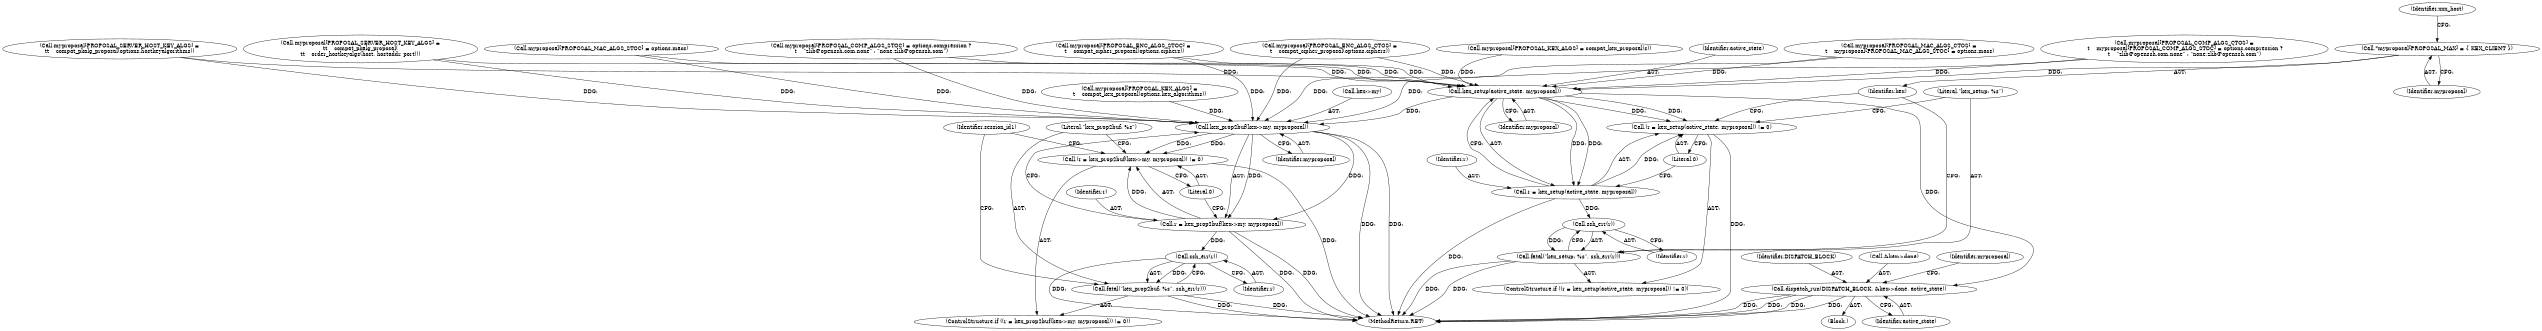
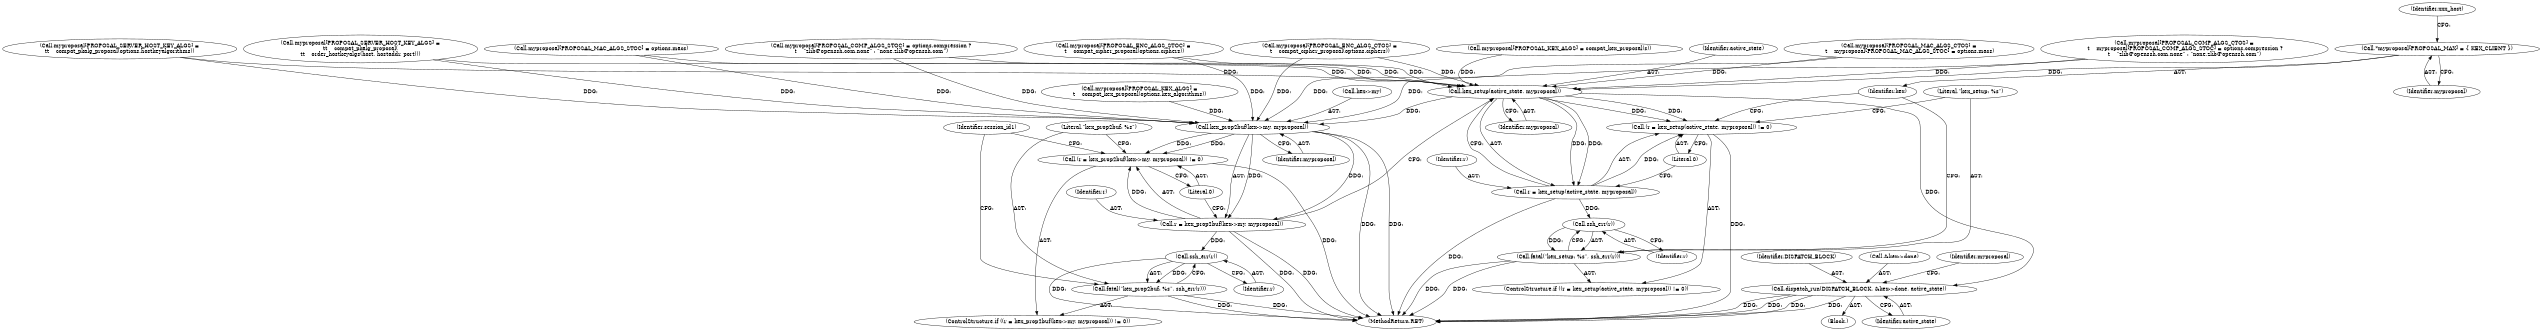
  digraph {
    n1 [label="(Call,*myproposal[PROPOSAL_MAX] = { KEX_CLIENT })"]
    n2 [label="(Call,kex_setup(active_state, myproposal))"]
    n3 [label="(Identifier,myproposal)"]
    n4 [label="(Identifier,kex)"]
    n5 [label="(Call,(r = kex_setup(active_state, myproposal)) != 0)"]
    n6 [label="(Call,r = kex_setup(active_state, myproposal))"]
    n7 [label="(Call,dispatch_run(DISPATCH_BLOCK, &kex->done, active_state))"]
    n8 [label="(Call,kex_prop2buf(kex->my, myproposal))"]
    n9 [label="(Identifier,myproposal)"]
    n10 [label="(Block,)"]
    n11 [label="(ControlStructure,if ((r = kex_setup(active_state, myproposal)) != 0))"]
    n12 [label="(Literal,0)"]
    n13 [label="(MethodReturn,RET)"]
    n14 [label="(Call,ssh_err(r))"]
    n15 [label="(Identifier,active_state)"]
    n16 [label="(Call,(r = kex_prop2buf(kex->my, myproposal)) != 0)"]
    n17 [label="(Call,r = kex_prop2buf(kex->my, myproposal))"]
    n18 [label="(Identifier,myproposal)"]
    n19 [label="(Call,fatal(\"kex_setup: %s\", ssh_err(r)))"]
    n20 [label="(Identifier,r)"]
    n21 [label="(Literal,0)"]
    n22 [label="(ControlStructure,if ((r = kex_prop2buf(kex->my, myproposal)) != 0))"]
    n23 [label="(Call,ssh_err(r))"]
    n24 [label="(Call,fatal(\"kex_prop2buf: %s\", ssh_err(r)))"]
    n25 [label="(Identifier,r)"]
    n26 [label="(Call,myproposal[PROPOSAL_KEX_ALGS] = compat_kex_proposal(s))"]
    n27 [label="(Call,myproposal[PROPOSAL_SERVER_HOST_KEY_ALGS] =\n\t\t    compat_pkalg_proposal(options.hostkeyalgorithms))"]
    n28 [label="(Identifier,session_id1)"]
    n29 [label="(Literal,\"kex_setup: %s\")"]
    n30 [label="(Call,myproposal[PROPOSAL_SERVER_HOST_KEY_ALGS] =\n\t\t    compat_pkalg_proposal(\n\t\t    order_hostkeyalgs(host, hostaddr, port)))"]
    n31 [label="(Call,myproposal[PROPOSAL_MAC_ALGS_STOC] = options.macs)"]
    n32 [label="(Identifier,xxx_host)"]
    n33 [label="(Call,myproposal[PROPOSAL_ENC_ALGS_STOC] =\n \t    compat_cipher_proposal(options.ciphers))"]
    n34 [label="(Call,kex->my)"]
    n35 [label="(Literal,\"kex_prop2buf: %s\")"]
    n36 [label="(Identifier,DISPATCH_BLOCK)"]
    n37 [label="(Call,myproposal[PROPOSAL_MAC_ALGS_CTOS] =\n \t    myproposal[PROPOSAL_MAC_ALGS_STOC] = options.macs)"]
    n38 [label="(Call,myproposal[PROPOSAL_COMP_ALGS_STOC] = options.compression ?\n\t    \"zlib@openssh.com,none\" : \"none,zlib@openssh.com\")"]
    n39 [label="(Call,myproposal[PROPOSAL_KEX_ALGS] =\n\t    compat_kex_proposal(options.kex_algorithms))"]
    n40 [label="(Identifier,active_state)"]
    n41 [label="(Identifier,r)"]
    n42 [label="(Call,myproposal[PROPOSAL_ENC_ALGS_CTOS] =\n\t    compat_cipher_proposal(options.ciphers))"]
    n43 [label="(Identifier,r)"]
    n44 [label="(Call,&kex->done)"]
    n45 [label="(Identifier,myproposal)"]
    n46 [label="(Call,myproposal[PROPOSAL_COMP_ALGS_CTOS] =\n \t    myproposal[PROPOSAL_COMP_ALGS_STOC] = options.compression ?\n\t    \"zlib@openssh.com,none\" : \"none,zlib@openssh.com\")"]
    n1 -> n2 [label="DDG: "]
    n1 -> n3 [label="CFG: "]
    n1 -> n4 [label="AST: "]
    n2 -> n5 [label="DDG: "]
    n2 -> n5 [label="DDG: "]
    n2 -> n6 [label="AST: "]
    n2 -> n6 [label="DDG: "]
    n2 -> n6 [label="DDG: "]
    n2 -> n7 [label="DDG: "]
    n2 -> n8 [label="DDG: "]
    n2 -> n9 [label="CFG: "]
    n3 -> n1 [label="AST: "]
    n4 -> n5 [label="CFG: "]
    n4 -> n19 [label="CFG: "]
    n5 -> n11 [label="AST: "]
    n5 -> n12 [label="CFG: "]
    n5 -> n13 [label="DDG: "]
    n6 -> n2 [label="CFG: "]
    n6 -> n5 [label="AST: "]
    n6 -> n5 [label="DDG: "]
    n6 -> n13 [label="DDG: "]
    n6 -> n14 [label="DDG: "]
    n7 -> n10 [label="AST: "]
    n7 -> n13 [label="DDG: "]
    n7 -> n13 [label="DDG: "]
    n7 -> n13 [label="DDG: "]
    n7 -> n13 [label="DDG: "]
    n7 -> n15 [label="CFG: "]
    n8 -> n13 [label="DDG: "]
    n8 -> n13 [label="DDG: "]
    n8 -> n16 [label="DDG: "]
    n8 -> n16 [label="DDG: "]
    n8 -> n17 [label="AST: "]
    n8 -> n17 [label="DDG: "]
    n8 -> n17 [label="DDG: "]
    n8 -> n18 [label="CFG: "]
    n9 -> n2 [label="AST: "]
    n12 -> n5 [label="AST: "]
    n12 -> n6 [label="CFG: "]
    n14 -> n19 [label="AST: "]
    n14 -> n19 [label="DDG: "]
    n14 -> n20 [label="CFG: "]
    n15 -> n7 [label="AST: "]
    n16 -> n13 [label="DDG: "]
    n16 -> n21 [label="CFG: "]
    n16 -> n22 [label="AST: "]
-   n17 -> n8 [label="CFG: "]
+   n17 -> n2 [label="CFG: "]
    n17 -> n13 [label="DDG: "]
    n17 -> n13 [label="DDG: "]
    n17 -> n16 [label="AST: "]
    n17 -> n16 [label="DDG: "]
    n17 -> n23 [label="DDG: "]
    n18 -> n8 [label="AST: "]
    n19 -> n11 [label="AST: "]
    n19 -> n13 [label="DDG: "]
    n19 -> n13 [label="DDG: "]
    n19 -> n14 [label="CFG: "]
    n20 -> n14 [label="AST: "]
    n21 -> n16 [label="AST: "]
    n21 -> n17 [label="CFG: "]
    n23 -> n13 [label="DDG: "]
    n23 -> n24 [label="AST: "]
    n23 -> n24 [label="DDG: "]
    n23 -> n25 [label="CFG: "]
    n24 -> n13 [label="DDG: "]
    n24 -> n13 [label="DDG: "]
    n24 -> n22 [label="AST: "]
    n24 -> n23 [label="CFG: "]
    n25 -> n23 [label="AST: "]
    n26 -> n2 [label="DDG: "]
    n27 -> n2 [label="DDG: "]
    n27 -> n8 [label="DDG: "]
    n28 -> n16 [label="CFG: "]
    n28 -> n24 [label="CFG: "]
    n29 -> n5 [label="CFG: "]
    n29 -> n19 [label="AST: "]
    n30 -> n2 [label="DDG: "]
    n30 -> n8 [label="DDG: "]
    n31 -> n2 [label="DDG: "]
    n31 -> n8 [label="DDG: "]
    n32 -> n1 [label="CFG: "]
    n33 -> n2 [label="DDG: "]
    n33 -> n8 [label="DDG: "]
    n34 -> n8 [label="AST: "]
    n35 -> n16 [label="CFG: "]
    n35 -> n24 [label="AST: "]
    n36 -> n7 [label="AST: "]
    n37 -> n2 [label="DDG: "]
    n37 -> n8 [label="DDG: "]
    n38 -> n2 [label="DDG: "]
    n38 -> n8 [label="DDG: "]
    n39 -> n8 [label="DDG: "]
    n40 -> n2 [label="AST: "]
    n41 -> n6 [label="AST: "]
    n42 -> n2 [label="DDG: "]
    n42 -> n8 [label="DDG: "]
    n43 -> n17 [label="AST: "]
    n44 -> n7 [label="AST: "]
    n45 -> n7 [label="CFG: "]
    n46 -> n2 [label="DDG: "]
    n46 -> n8 [label="DDG: "]
  }
